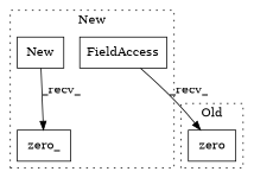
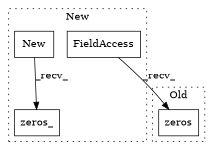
  digraph {
    node [a=32 shape=box]
-   n1 [l=7 label=zero_ s=11702]
+   n1 [l=7 label=zeros_ s=11702]
    n2 [l="4,1" label=New s="11688,11700"]
    n3 [a=22 l=17 label=FieldAccess s=11670]
-   n4 [l="6,1" label=zero s="11575,11589"]
+   n4 [l="6,1" label=zeros s="11575,11589"]
    subgraph cluster_1 {
      label=New
      style=dotted
      n1
      n2
      n3
    }
    subgraph cluster_2 {
      label=Old
      style=dotted
      n4
    }
    n2 -> n1 [label=_recv_]
    n3 -> n4 [label=_recv_]
  }
